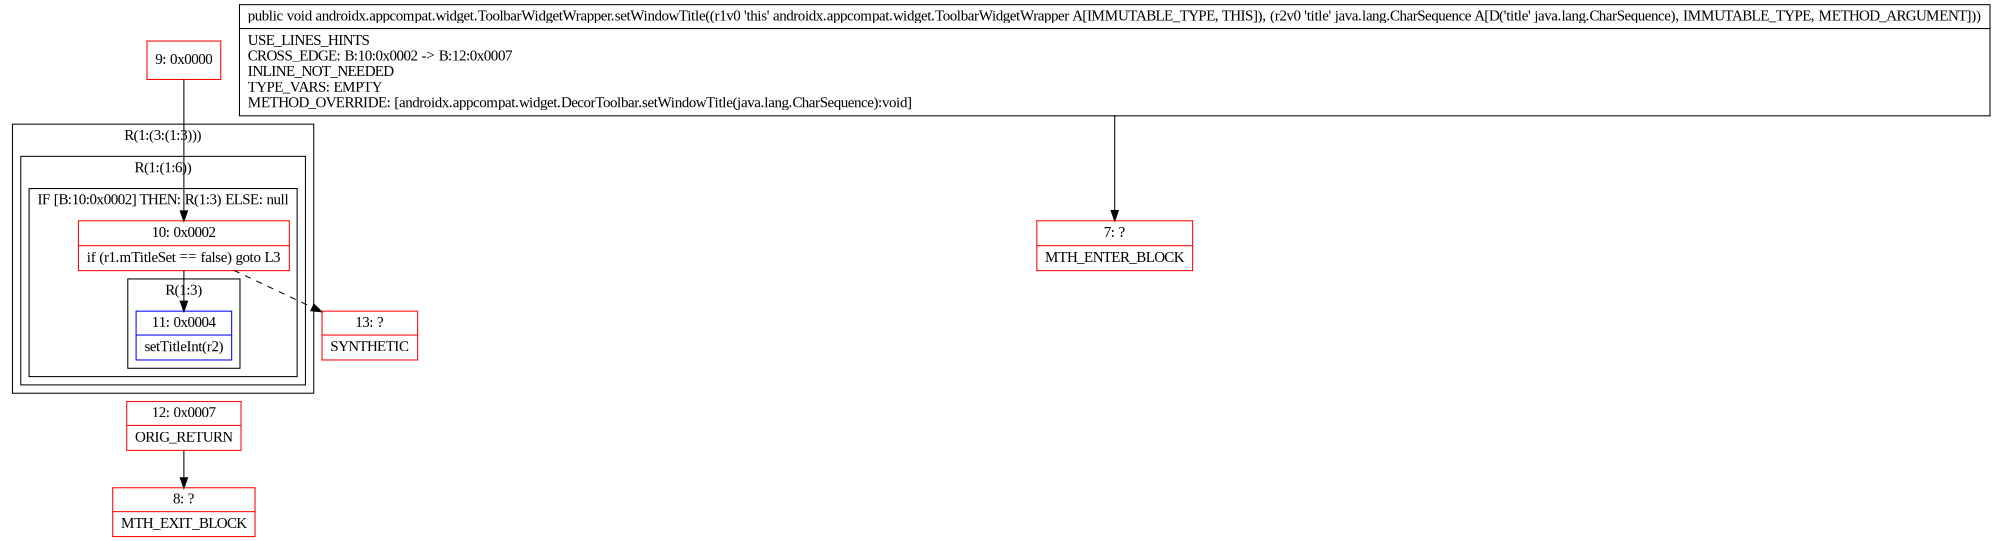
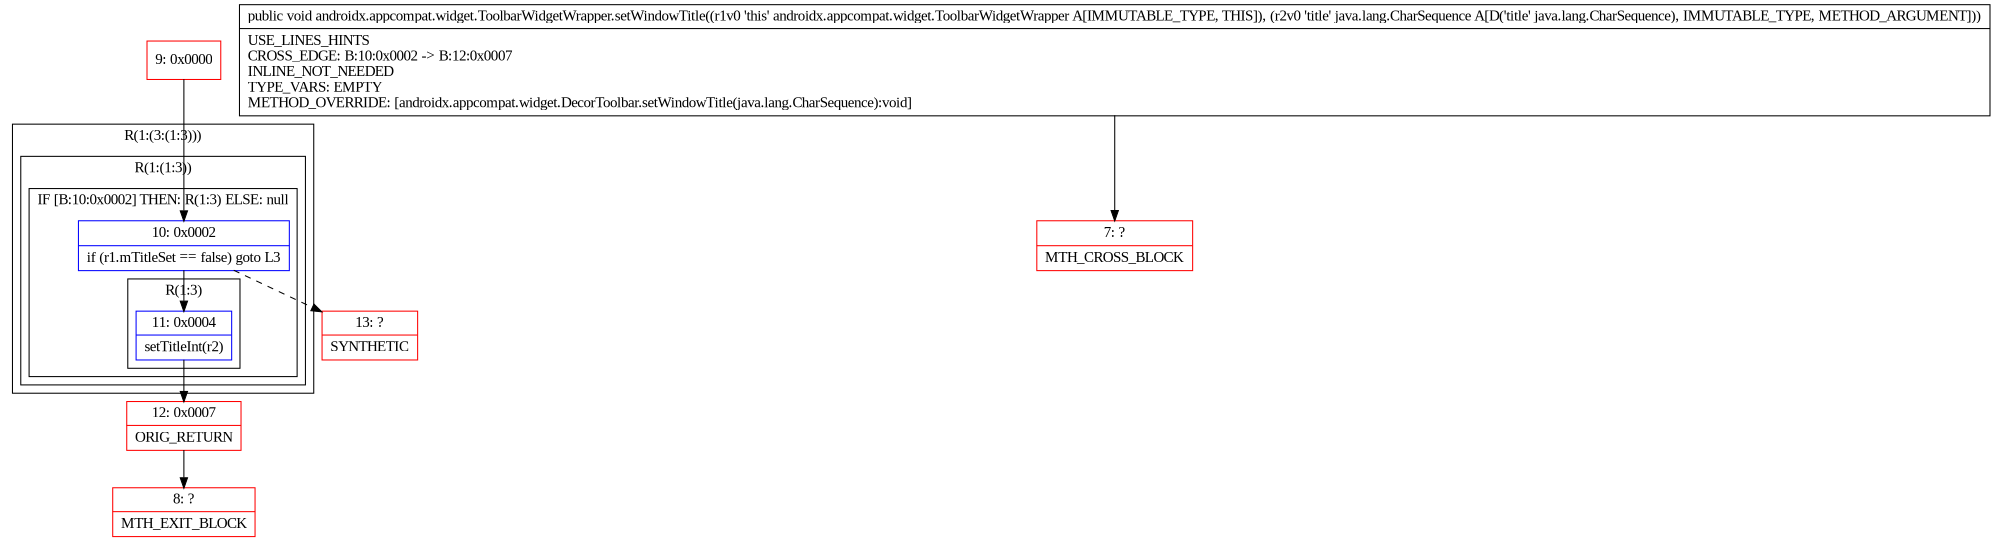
  digraph {
    fontname="Liberation Serif"
    node [color=red fontname="Liberation Serif" shape=record]
    edge [fontname="Liberation Serif"]
    n1 [color=blue label="{11\:\ 0x0004|setTitleInt(r2)\l}"]
-   n2 [label="{10\:\ 0x0002|if (r1.mTitleSet == false) goto L3\l}"]
+   n2 [color=blue label="{10\:\ 0x0002|if (r1.mTitleSet == false) goto L3\l}"]
    n3 [label="{12\:\ 0x0007|ORIG_RETURN\l}"]
    n4 [label="{13\:\ ?|SYNTHETIC\l}"]
    n5 [label="{8\:\ ?|MTH_EXIT_BLOCK\l}"]
-   n6 [label="{7\:\ ?|MTH_ENTER_BLOCK\l}"]
+   n6 [label="{7\:\ ?|MTH_CROSS_BLOCK\l}"]
    n7 [label="{9\:\ 0x0000}"]
    n8 [label="{public void androidx.appcompat.widget.ToolbarWidgetWrapper.setWindowTitle((r1v0 'this' androidx.appcompat.widget.ToolbarWidgetWrapper A[IMMUTABLE_TYPE, THIS]), (r2v0 'title' java.lang.CharSequence A[D('title' java.lang.CharSequence), IMMUTABLE_TYPE, METHOD_ARGUMENT]))  | USE_LINES_HINTS\lCROSS_EDGE: B:10:0x0002 \-\> B:12:0x0007\lINLINE_NOT_NEEDED\lTYPE_VARS: EMPTY\lMETHOD_OVERRIDE: [androidx.appcompat.widget.DecorToolbar.setWindowTitle(java.lang.CharSequence):void]\l}" color=""]
    subgraph cluster_1 {
      label="R(1:(3:(1:3)))"
      subgraph cluster_2 {
-       label="R(1:(1:6))"
+       label="R(1:(1:3))"
        subgraph cluster_3 {
          label="IF [B:10:0x0002] THEN: R(1:3) ELSE: null"
          n2
          subgraph cluster_4 {
            label="R(1:3)"
            n1
          }
        }
      }
    }
+   n1 -> n3
    n2 -> n1
    n2 -> n4 [style=dashed]
    n3 -> n5
    n7 -> n2
    n8 -> n6
  }
